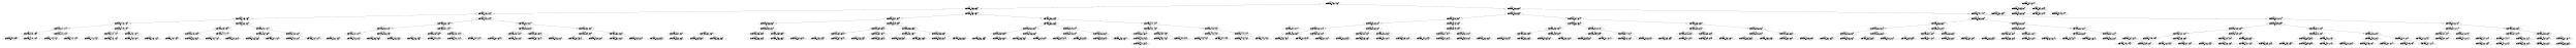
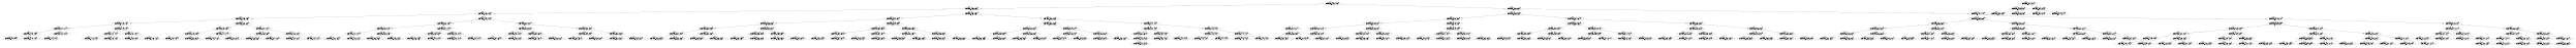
  digraph {
    n1 [label="Node{data=[4482, 4482]}"]
    n2 [label="Node{data=[2525, 2525]}"]
    n3 [label="Node{data=[6060, 6060]}"]
    n4 [label="Node{data=[1875, 1875]}"]
    n5 [label="Node{data=[2557, 2557]}"]
    n6 [label="Node{data=[5153, 5153]}"]
    n7 [label="Node{data=[7797, 7797]}"]
    n8 [label="Node{data=[1153, 1153]}"]
    n9 [label="Node{data=[2475, 2475]}"]
    n10 [label="Node{data=[2541, 2541]}"]
    n11 [label="Node{data=[3466, 3466]}"]
    n12 [label="Node{data=[1145, 1145]}"]
    n13 [label="Node{data=[1867, 1867]}"]
    n14 [label="Node{data=[2467, 2467]}"]
    n15 [label="Node{data=[2517, 2517]}"]
    n16 [label="Node{data=[1141, 1141]}"]
    n17 [label="Node{data=[1149, 1149]}"]
    n18 [label="Node{data=[1694, 1694]}"]
    n19 [label="Node{data=[1871, 1871]}"]
    n20 [label="Node{data=[1139, 1139]}"]
    n21 [label="Node{data=[1143, 1143]}"]
    n22 [label="Node{data=[1147, 1147]}"]
    n23 [label="Node{data=[1151, 1151]}"]
    n24 [label="Node{data=[919, 919]}"]
    n25 [label="Node{data=[1140, 1140]}"]
    n26 [label="Node{data=[1142, 1142]}"]
-   n27 [label="Node{data=[1144, 1144]}"]
    n28 [label="Node{data=[1146, 1146]}"]
    n29 [label="Node{data=[1148, 1148]}"]
    n30 [label="Node{data=[1150, 1150]}"]
    n31 [label="Node{data=[1152, 1152]}"]
    n32 [label="Node{data=[1155, 1155]}"]
    n33 [label="Node{data=[1744, 1744]}"]
    n34 [label="Node{data=[1869, 1869]}"]
    n35 [label="Node{data=[1873, 1873]}"]
    n36 [label="Node{data=[1154, 1154]}"]
    n37 [label="Node{data=[1532, 1532]}"]
    n38 [label="Node{data=[1728, 1728]}"]
    n39 [label="Node{data=[1815, 1815]}"]
    n40 [label="Node{data=[1868, 1868]}"]
    n41 [label="Node{data=[1870, 1870]}"]
    n42 [label="Node{data=[1872, 1872]}"]
    n43 [label="Node{data=[1874, 1874]}"]
    n44 [label="Node{data=[2010, 2010]}"]
    n45 [label="Node{data=[2471, 2471]}"]
    n46 [label="Node{data=[2513, 2513]}"]
    n47 [label="Node{data=[2521, 2521]}"]
    n48 [label="Node{data=[1877, 1877]}"]
    n49 [label="Node{data=[2465, 2465]}"]
    n50 [label="Node{data=[2469, 2469]}"]
    n51 [label="Node{data=[2473, 2473]}"]
    n52 [label="Node{data=[1876, 1876]}"]
    n53 [label="Node{data=[1878, 1878]}"]
    n54 [label="Node{data=[2086, 2086]}"]
    n55 [label="Node{data=[2466, 2466]}"]
    n56 [label="Node{data=[2468, 2468]}"]
    n57 [label="Node{data=[2470, 2470]}"]
    n58 [label="Node{data=[2472, 2472]}"]
    n59 [label="Node{data=[2474, 2474]}"]
    n60 [label="Node{data=[2511, 2511]}"]
    n61 [label="Node{data=[2515, 2515]}"]
    n62 [label="Node{data=[2519, 2519]}"]
    n63 [label="Node{data=[2523, 2523]}"]
    n64 [label="Node{data=[2510, 2510]}"]
    n65 [label="Node{data=[2512, 2512]}"]
    n66 [label="Node{data=[2514, 2514]}"]
    n67 [label="Node{data=[2516, 2516]}"]
    n68 [label="Node{data=[2518, 2518]}"]
    n69 [label="Node{data=[2520, 2520]}"]
    n70 [label="Node{data=[2522, 2522]}"]
    n71 [label="Node{data=[2524, 2524]}"]
    n72 [label="Node{data=[2533, 2533]}"]
    n73 [label="Node{data=[2549, 2549]}"]
    n74 [label="Node{data=[2636, 2636]}"]
    n75 [label="Node{data=[4441, 4441]}"]
+   n76 [label="Node{data=[2529, 2529]}"]
    n77 [label="Node{data=[2537, 2537]}"]
    n78 [label="Node{data=[2545, 2545]}"]
    n79 [label="Node{data=[2553, 2553]}"]
    n80 [label="Node{data=[2527, 2527]}"]
    n81 [label="Node{data=[2531, 2531]}"]
    n82 [label="Node{data=[2535, 2535]}"]
    n83 [label="Node{data=[2539, 2539]}"]
    n84 [label="Node{data=[2526, 2526]}"]
    n85 [label="Node{data=[2528, 2528]}"]
    n86 [label="Node{data=[2530, 2530]}"]
    n87 [label="Node{data=[2532, 2532]}"]
+   n88 [label="Node{data=[2534, 2534]}"]
    n89 [label="Node{data=[2536, 2536]}"]
    n90 [label="Node{data=[2538, 2538]}"]
    n91 [label="Node{data=[2540, 2540]}"]
    n92 [label="Node{data=[2543, 2543]}"]
    n93 [label="Node{data=[2547, 2547]}"]
    n94 [label="Node{data=[2551, 2551]}"]
    n95 [label="Node{data=[2555, 2555]}"]
    n96 [label="Node{data=[2542, 2542]}"]
    n97 [label="Node{data=[2544, 2544]}"]
    n98 [label="Node{data=[2546, 2546]}"]
    n99 [label="Node{data=[2548, 2548]}"]
    n100 [label="Node{data=[2550, 2550]}"]
    n101 [label="Node{data=[2552, 2552]}"]
    n102 [label="Node{data=[2554, 2554]}"]
    n103 [label="Node{data=[2556, 2556]}"]
    n104 [label="Node{data=[2561, 2561]}"]
    n105 [label="Node{data=[3044, 3044]}"]
    n106 [label="Node{data=[4437, 4437]}"]
    n107 [label="Node{data=[4445, 4445]}"]
    n108 [label="Node{data=[2559, 2559]}"]
    n109 [label="Node{data=[2563, 2563]}"]
    n110 [label="Node{data=[3042, 3042]}"]
    n111 [label="Node{data=[3080, 3080]}"]
    n112 [label="Node{data=[2558, 2558]}"]
    n113 [label="Node{data=[2560, 2560]}"]
    n114 [label="Node{data=[2562, 2562]}"]
    n115 [label="Node{data=[2619, 2619]}"]
    n116 [label="Node{data=[3041, 3041]}"]
    n117 [label="Node{data=[3043, 3043]}"]
    n118 [label="Node{data=[3045, 3045]}"]
    n119 [label="Node{data=[3267, 3267]}"]
    n120 [label="Node{data=[3672, 3672]}"]
    n121 [label="Node{data=[4439, 4439]}"]
    n122 [label="Node{data=[4443, 4443]}"]
    n123 [label="Node{data=[4447, 4447]}"]
    n124 [label="Node{data=[4436, 4436]}"]
    n125 [label="Node{data=[4438, 4438]}"]
    n126 [label="Node{data=[4440, 4440]}"]
    n127 [label="Node{data=[3476, 3476]}"]
    n128 [label="Node{data=[4442, 4442]}"]
    n129 [label="Node{data=[4444, 4444]}"]
    n130 [label="Node{data=[4446, 4446]}"]
    n131 [label="Node{data=[4448, 4448]}"]
    n132 [label="Node{data=[5130, 5130]}"]
    n133 [label="Node{data=[6044, 6044]}"]
    n134 [label="Node{data=[6605, 6605]}"]
    n135 [label="Node{data=[8712, 8712]}"]
    n136 [label="Node{data=[5122, 5122]}"]
    n137 [label="Node{data=[5145, 5145]}"]
    n138 [label="Node{data=[5364, 5364]}"]
    n139 [label="Node{data=[6052, 6052]}"]
    n140 [label="Node{data=[5118, 5118]}"]
    n141 [label="Node{data=[5126, 5126]}"]
    n142 [label="Node{data=[5149, 5149]}"]
    n143 [label="Node{data=[5082, 5082]}"]
    n144 [label="Node{data=[5120, 5120]}"]
    n145 [label="Node{data=[5124, 5124]}"]
    n146 [label="Node{data=[5128, 5128]}"]
    n147 [label="Node{data=[4578, 4578]}"]
    n148 [label="Node{data=[5119, 5119]}"]
    n149 [label="Node{data=[5121, 5121]}"]
    n150 [label="Node{data=[5117, 5117]}"]
    n151 [label="Node{data=[5123, 5123]}"]
    n152 [label="Node{data=[5125, 5125]}"]
    n153 [label="Node{data=[5127, 5127]}"]
    n154 [label="Node{data=[5129, 5129]}"]
    n155 [label="Node{data=[5141, 5141]}"]
    n156 [label="Node{data=[5132, 5132]}"]
    n157 [label="Node{data=[5143, 5143]}"]
    n158 [label="Node{data=[5147, 5147]}"]
    n159 [label="Node{data=[5151, 5151]}"]
    n160 [label="Node{data=[5131, 5131]}"]
    n161 [label="Node{data=[5133, 5133]}"]
    n162 [label="Node{data=[5142, 5142]}"]
    n163 [label="Node{data=[5144, 5144]}"]
    n164 [label="Node{data=[5146, 5146]}"]
    n165 [label="Node{data=[5148, 5148]}"]
    n166 [label="Node{data=[5150, 5150]}"]
    n167 [label="Node{data=[5152, 5152]}"]
    n168 [label="Node{data=[5157, 5157]}"]
    n169 [label="Node{data=[5712, 5712]}"]
    n170 [label="Node{data=[6048, 6048]}"]
    n171 [label="Node{data=[6056, 6056]}"]
    n172 [label="Node{data=[5155, 5155]}"]
    n173 [label="Node{data=[5159, 5159]}"]
    n174 [label="Node{data=[5399, 5399]}"]
    n175 [label="Node{data=[5714, 5714]}"]
    n176 [label="Node{data=[5154, 5154]}"]
    n177 [label="Node{data=[5156, 5156]}"]
    n178 [label="Node{data=[5158, 5158]}"]
    n179 [label="Node{data=[5160, 5160]}"]
    n180 [label="Node{data=[5375, 5375]}"]
    n181 [label="Node{data=[5711, 5711]}"]
    n182 [label="Node{data=[5713, 5713]}"]
    n183 [label="Node{data=[6043, 6043]}"]
    n184 [label="Node{data=[6046, 6046]}"]
    n185 [label="Node{data=[6050, 6050]}"]
    n186 [label="Node{data=[6054, 6054]}"]
    n187 [label="Node{data=[6058, 6058]}"]
    n188 [label="Node{data=[6045, 6045]}"]
    n189 [label="Node{data=[6047, 6047]}"]
    n190 [label="Node{data=[6049, 6049]}"]
    n191 [label="Node{data=[6051, 6051]}"]
    n192 [label="Node{data=[6053, 6053]}"]
    n193 [label="Node{data=[6055, 6055]}"]
    n194 [label="Node{data=[6057, 6057]}"]
    n195 [label="Node{data=[6059, 6059]}"]
    n196 [label="Node{data=[6068, 6068]}"]
    n197 [label="Node{data=[6613, 6613]}"]
    n198 [label="Node{data=[8399, 8399]}"]
    n199 [label="Node{data=[8775, 8775]}"]
    n200 [label="Node{data=[6064, 6064]}"]
    n201 [label="Node{data=[6072, 6072]}"]
    n202 [label="Node{data=[6609, 6609]}"]
    n203 [label="Node{data=[6617, 6617]}"]
    n204 [label="Node{data=[6062, 6062]}"]
    n205 [label="Node{data=[6066, 6066]}"]
    n206 [label="Node{data=[6070, 6070]}"]
    n207 [label="Node{data=[6603, 6603]}"]
    n208 [label="Node{data=[6061, 6061]}"]
    n209 [label="Node{data=[6063, 6063]}"]
    n210 [label="Node{data=[6065, 6065]}"]
    n211 [label="Node{data=[6067, 6067]}"]
    n212 [label="Node{data=[6069, 6069]}"]
    n213 [label="Node{data=[6071, 6071]}"]
    n214 [label="Node{data=[6602, 6602]}"]
    n215 [label="Node{data=[6604, 6604]}"]
    n216 [label="Node{data=[6607, 6607]}"]
    n217 [label="Node{data=[6611, 6611]}"]
    n218 [label="Node{data=[6615, 6615]}"]
    n219 [label="Node{data=[6641, 6641]}"]
    n220 [label="Node{data=[6606, 6606]}"]
    n221 [label="Node{data=[6608, 6608]}"]
    n222 [label="Node{data=[6610, 6610]}"]
    n223 [label="Node{data=[6612, 6612]}"]
    n224 [label="Node{data=[6614, 6614]}"]
    n225 [label="Node{data=[6616, 6616]}"]
    n226 [label="Node{data=[6618, 6618]}"]
    n227 [label="Node{data=[7342, 7342]}"]
    n228 [label="Node{data=[7805, 7805]}"]
    n229 [label="Node{data=[8704, 8704]}"]
    n230 [label="Node{data=[8771, 8771]}"]
    n231 [label="Node{data=[8783, 8783]}"]
    n232 [label="Node{data=[7801, 7801]}"]
    n233 [label="Node{data=[7809, 7809]}"]
    n234 [label="Node{data=[8700, 8700]}"]
    n235 [label="Node{data=[8708, 8708]}"]
    n236 [label="Node{data=[7799, 7799]}"]
    n237 [label="Node{data=[7803, 7803]}"]
    n238 [label="Node{data=[7807, 7807]}"]
    n239 [label="Node{data=[8235, 8235]}"]
    n240 [label="Node{data=[7798, 7798]}"]
    n241 [label="Node{data=[7800, 7800]}"]
    n242 [label="Node{data=[7802, 7802]}"]
    n243 [label="Node{data=[7804, 7804]}"]
    n244 [label="Node{data=[7806, 7806]}"]
    n245 [label="Node{data=[7808, 7808]}"]
    n246 [label="Node{data=[7810, 7810]}"]
    n247 [label="Node{data=[8245, 8245]}"]
    n248 [label="Node{data=[8698, 8698]}"]
    n249 [label="Node{data=[8702, 8702]}"]
    n250 [label="Node{data=[8706, 8706]}"]
    n251 [label="Node{data=[8710, 8710]}"]
    n252 [label="Node{data=[8697, 8697]}"]
    n253 [label="Node{data=[8699, 8699]}"]
    n254 [label="Node{data=[8701, 8701]}"]
    n255 [label="Node{data=[8703, 8703]}"]
    n256 [label="Node{data=[8705, 8705]}"]
    n257 [label="Node{data=[8707, 8707]}"]
    n258 [label="Node{data=[8709, 8709]}"]
    n259 [label="Node{data=[8711, 8711]}"]
    n260 [label="Node{data=[8741, 8741]}"]
    n261 [label="Node{data=[8773, 8773]}"]
    n262 [label="Node{data=[8779, 8779]}"]
    n263 [label="Node{data=[8785, 8785]}"]
    n264 [label="Node{data=[8713, 8713]}"]
    n265 [label="Node{data=[8770, 8770]}"]
    n266 [label="Node{data=[8772, 8772]}"]
    n267 [label="Node{data=[8774, 8774]}"]
    n268 [label="Node{data=[8777, 8777]}"]
    n269 [label="Node{data=[8781, 8781]}"]
    n270 [label="Node{data=[8784, 8784]}"]
    n271 [label="Node{data=[8811, 8811]}"]
    n272 [label="Node{data=[8776, 8776]}"]
    n273 [label="Node{data=[8778, 8778]}"]
    n274 [label="Node{data=[8780, 8780]}"]
    n275 [label="Node{data=[8782, 8782]}"]
    n276 [label="Node{data=[8856, 8856]}"]
    n1 -> n2
    n1 -> n3
    n2 -> n4
    n2 -> n5
    n3 -> n6
    n3 -> n7
    n4 -> n8
    n4 -> n9
    n5 -> n10
    n5 -> n11
    n6 -> n132
    n6 -> n133
    n7 -> n134
    n7 -> n135
    n8 -> n12
    n8 -> n13
    n9 -> n14
    n9 -> n15
    n10 -> n72
    n10 -> n73
    n11 -> n74
    n11 -> n75
    n12 -> n16
    n12 -> n17
    n13 -> n18
    n13 -> n19
    n14 -> n44
    n14 -> n45
    n15 -> n46
    n15 -> n47
    n16 -> n20
    n16 -> n21
    n17 -> n22
    n17 -> n23
    n18 -> n32
    n18 -> n33
    n19 -> n34
    n19 -> n35
    n20 -> n24
    n20 -> n25
    n21 -> n26
-   n21 -> n27
    n22 -> n28
    n22 -> n29
    n23 -> n30
    n23 -> n31
    n32 -> n36
    n32 -> n37
    n33 -> n38
    n33 -> n39
    n34 -> n40
    n34 -> n41
    n35 -> n42
    n35 -> n43
    n44 -> n48
    n44 -> n49
    n45 -> n50
    n45 -> n51
    n46 -> n60
    n46 -> n61
    n47 -> n62
    n47 -> n63
    n48 -> n52
    n48 -> n53
    n49 -> n54
    n49 -> n55
    n50 -> n56
    n50 -> n57
    n51 -> n58
    n51 -> n59
    n60 -> n64
    n60 -> n65
    n61 -> n66
    n61 -> n67
    n62 -> n68
    n62 -> n69
    n63 -> n70
    n63 -> n71
+   n72 -> n76
    n72 -> n77
    n73 -> n78
    n73 -> n79
    n74 -> n104
    n74 -> n105
    n75 -> n106
    n75 -> n107
+   n76 -> n80
+   n76 -> n81
    n77 -> n82
    n77 -> n83
    n78 -> n92
    n78 -> n93
    n79 -> n94
    n79 -> n95
    n80 -> n84
    n80 -> n85
    n81 -> n86
    n81 -> n87
+   n82 -> n88
    n82 -> n89
    n83 -> n90
    n83 -> n91
    n92 -> n96
    n92 -> n97
    n93 -> n98
    n93 -> n99
    n94 -> n100
    n94 -> n101
    n95 -> n102
    n95 -> n103
    n104 -> n108
    n104 -> n109
    n105 -> n110
    n105 -> n111
    n106 -> n120
    n106 -> n121
    n107 -> n122
    n107 -> n123
    n108 -> n112
    n108 -> n113
    n109 -> n114
    n109 -> n115
    n110 -> n116
    n110 -> n117
    n111 -> n118
    n111 -> n119
    n120 -> n124
    n121 -> n125
    n121 -> n126
    n122 -> n128
    n122 -> n129
    n123 -> n130
    n123 -> n131
    n124 -> n127
    n132 -> n136
    n132 -> n137
    n133 -> n138
    n133 -> n139
    n134 -> n196
    n134 -> n197
    n135 -> n198
    n135 -> n199
    n136 -> n140
    n136 -> n141
    n137 -> n142
    n138 -> n168
    n138 -> n169
    n139 -> n170
    n139 -> n171
    n140 -> n143
    n140 -> n144
    n141 -> n145
    n141 -> n146
    n142 -> n158
    n142 -> n159
    n143 -> n147
    n144 -> n148
    n144 -> n149
    n145 -> n151
    n145 -> n152
    n146 -> n153
    n146 -> n154
    n150 -> n143
    n155 -> n156
    n155 -> n157
    n156 -> n160
    n156 -> n161
    n157 -> n162
    n157 -> n163
    n158 -> n164
    n158 -> n165
    n159 -> n166
    n159 -> n167
    n168 -> n172
    n168 -> n173
    n169 -> n174
    n169 -> n175
    n170 -> n184
    n170 -> n185
    n171 -> n186
    n171 -> n187
    n172 -> n176
    n172 -> n177
    n173 -> n178
    n173 -> n179
    n174 -> n180
    n174 -> n181
    n175 -> n182
    n175 -> n183
    n184 -> n188
    n184 -> n189
    n185 -> n190
    n185 -> n191
    n186 -> n192
    n186 -> n193
    n187 -> n194
    n187 -> n195
    n196 -> n200
    n196 -> n201
    n197 -> n202
    n197 -> n203
    n198 -> n228
    n198 -> n229
    n199 -> n230
    n199 -> n231
    n200 -> n204
    n200 -> n205
    n201 -> n206
    n201 -> n207
    n202 -> n216
    n202 -> n217
    n203 -> n218
    n203 -> n219
    n204 -> n208
    n204 -> n209
    n205 -> n210
    n205 -> n211
    n206 -> n212
    n206 -> n213
    n207 -> n214
    n207 -> n215
    n216 -> n220
    n216 -> n221
    n217 -> n222
    n217 -> n223
    n218 -> n224
    n218 -> n225
    n219 -> n226
    n219 -> n227
    n228 -> n232
    n228 -> n233
    n229 -> n234
    n229 -> n235
    n230 -> n260
    n230 -> n261
    n231 -> n262
    n231 -> n263
    n232 -> n236
    n232 -> n237
    n233 -> n238
    n233 -> n239
    n234 -> n248
    n234 -> n249
    n235 -> n250
    n235 -> n251
    n236 -> n240
    n236 -> n241
    n237 -> n242
    n237 -> n243
    n238 -> n244
    n238 -> n245
    n239 -> n246
    n239 -> n247
    n248 -> n252
    n248 -> n253
    n249 -> n254
    n249 -> n255
    n250 -> n256
    n250 -> n257
    n251 -> n258
    n251 -> n259
    n260 -> n264
    n260 -> n265
    n261 -> n266
    n261 -> n267
    n262 -> n268
    n262 -> n269
    n263 -> n270
    n263 -> n271
    n268 -> n272
    n268 -> n273
    n269 -> n274
    n269 -> n275
    n271 -> n276
  }
